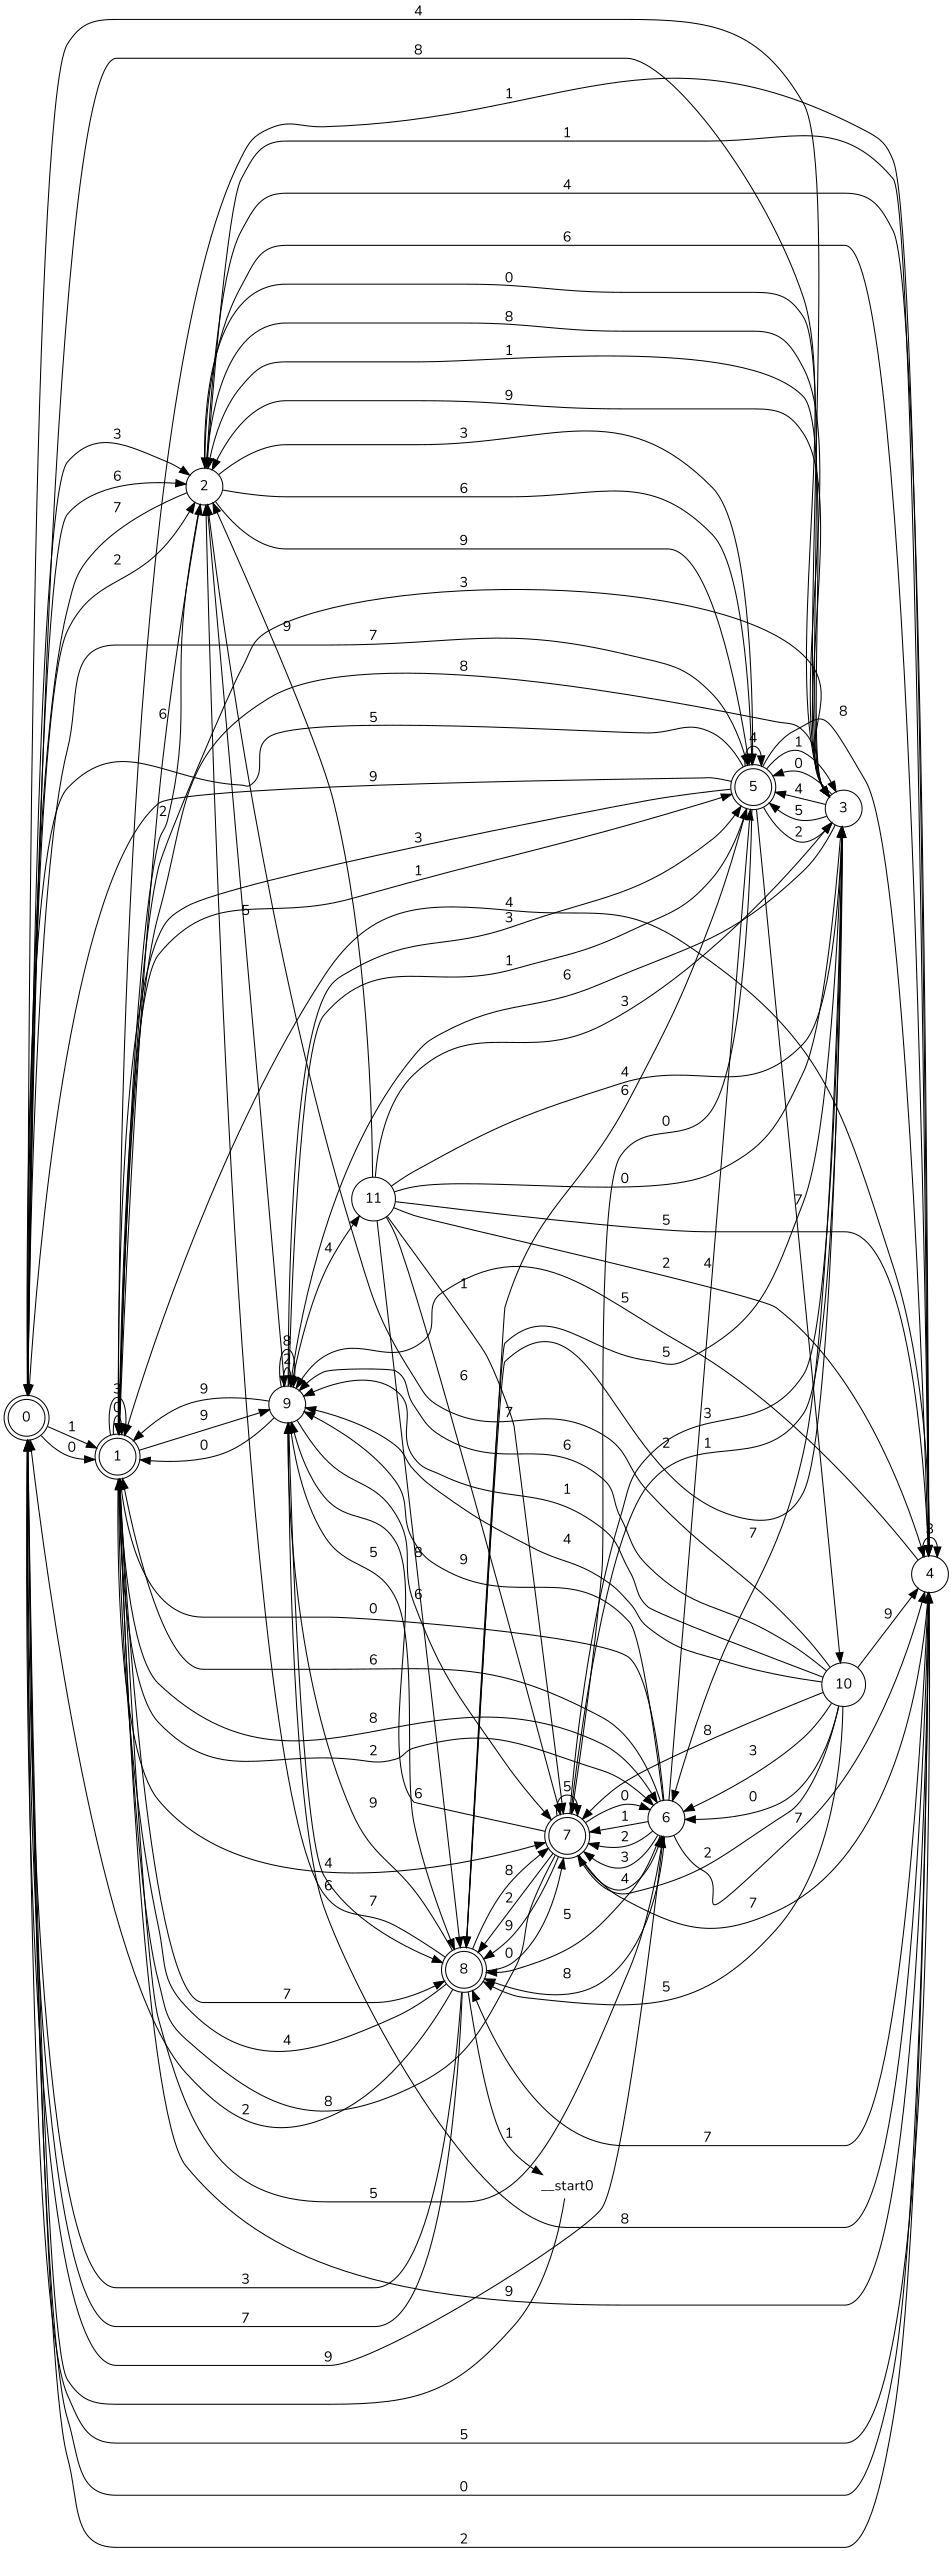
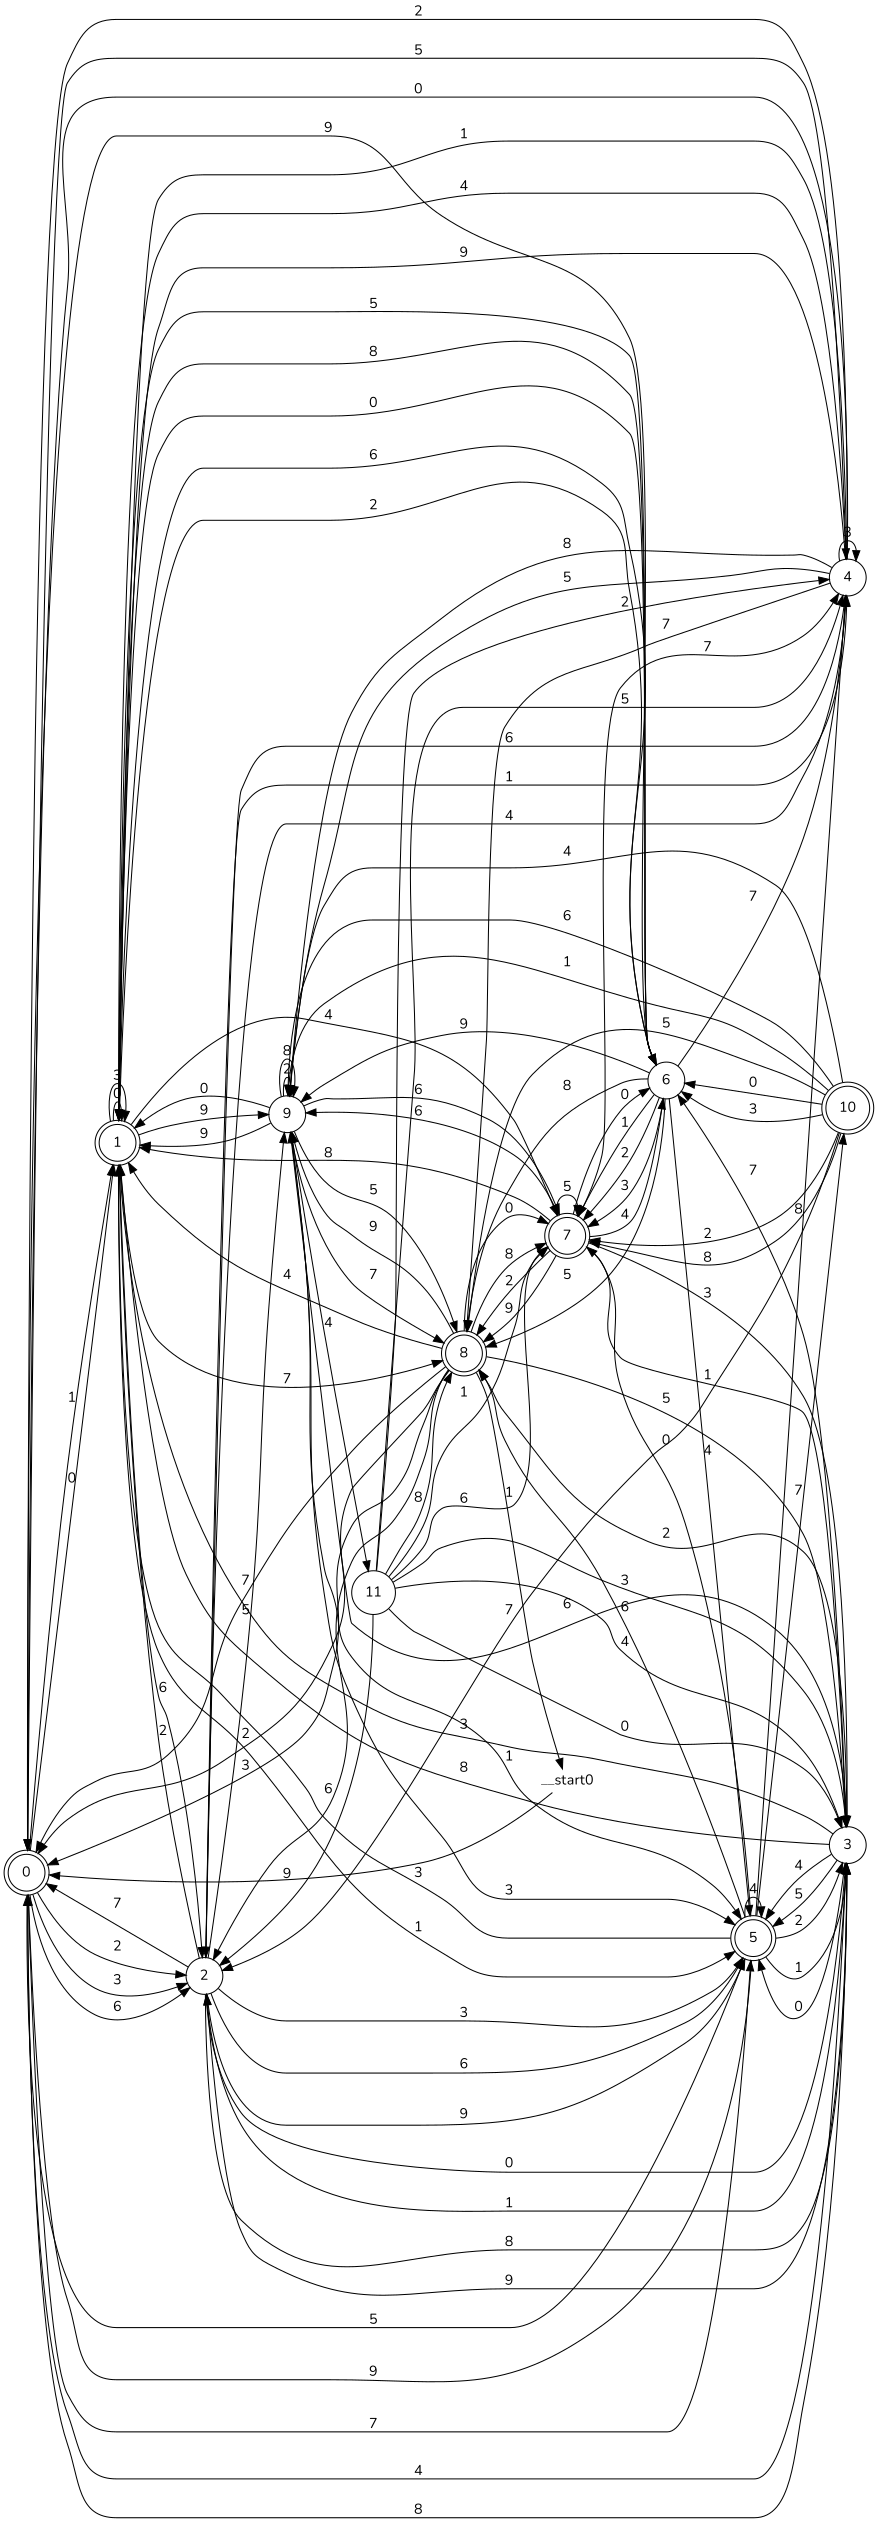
  digraph {
    fontname=Nunito
    rankdir=LR
    node [fontname=Nunito shape=circle]
    edge [fontname=Nunito]
    n1 [label=0 shape=doublecircle]
    n2 [label=1 shape=doublecircle]
    n3 [label=2]
    n4 [label=3]
    n5 [label=4]
    n6 [label=5 shape=doublecircle]
    n7 [label=6]
    n8 [label=7 shape=doublecircle]
    n9 [label=8 shape=doublecircle]
    n10 [label=9]
-   n11 [label=10]
+   n11 [label=10 shape=doublecircle]
    __start0 [height=0 shape=none width=0]
    n13 [label=11]
    n1 -> n2 [label=0]
    n1 -> n2 [label=1]
    n1 -> n3 [label=2]
    n1 -> n3 [label=3]
    n1 -> n3 [label=6]
    n1 -> n4 [label=4]
    n1 -> n4 [label=8]
    n1 -> n5 [label=5]
    n1 -> n6 [label=7]
-   n1 -> n7 [label=9]
+   n7 -> n1 [label=9]
    n2 -> n2 [label=0]
    n2 -> n2 [label=3]
    n2 -> n3 [label=6]
    n2 -> n6 [label=1]
    n2 -> n7 [label=2]
    n2 -> n7 [label=5]
    n2 -> n7 [label=8]
    n2 -> n8 [label=4]
    n2 -> n9 [label=7]
    n2 -> n10 [label=9]
    n3 -> n1 [label=7]
    n3 -> n2 [label=2]
    n3 -> n4 [label=0]
    n3 -> n4 [label=8]
    n3 -> n5 [label=1]
    n3 -> n5 [label=4]
    n3 -> n6 [label=3]
    n3 -> n6 [label=6]
    n3 -> n6 [label=9]
    n3 -> n10 [label=5]
    n4 -> n2 [label=3]
    n4 -> n2 [label=8]
    n4 -> n3 [label=1]
    n4 -> n3 [label=9]
    n4 -> n6 [label=0]
    n4 -> n6 [label=4]
    n4 -> n6 [label=5]
    n4 -> n7 [label=7]
    n4 -> n9 [label=2]
    n4 -> n10 [label=6]
    n5 -> n1 [label=0]
    n5 -> n1 [label=2]
    n5 -> n2 [label=1]
    n5 -> n2 [label=4]
    n5 -> n2 [label=9]
    n5 -> n3 [label=6]
    n5 -> n5 [label=3]
    n5 -> n9 [label=7]
    n5 -> n10 [label=5]
    n5 -> n10 [label=8]
    n6 -> n1 [label=5]
    n6 -> n1 [label=9]
    n6 -> n2 [label=3]
    n6 -> n4 [label=1]
    n6 -> n4 [label=2]
    n6 -> n5 [label=8]
    n6 -> n6 [label=4]
    n6 -> n8 [label=0]
    n6 -> n9 [label=6]
    n6 -> n11 [label=7]
    n7 -> n2 [label=0]
    n7 -> n2 [label=6]
    n7 -> n5 [label=7]
    n7 -> n6 [label=4]
    n7 -> n8 [label=1]
    n7 -> n8 [label=2]
    n7 -> n8 [label=3]
    n7 -> n9 [label=5]
    n7 -> n9 [label=8]
    n7 -> n10 [label=9]
    n8 -> n2 [label=8]
    n8 -> n4 [label=1]
    n8 -> n4 [label=3]
    n8 -> n5 [label=7]
    n8 -> n7 [label=0]
    n8 -> n7 [label=4]
    n8 -> n8 [label=5]
    n8 -> n9 [label=2]
    n8 -> n9 [label=9]
    n8 -> n10 [label=6]
    n9 -> n1 [label=2]
    n9 -> n1 [label=3]
    n9 -> n1 [label=7]
    n9 -> n2 [label=4]
    n9 -> n3 [label=6]
    n9 -> n4 [label=5]
    n9 -> n8 [label=0]
    n9 -> n8 [label=8]
    n9 -> n10 [label=9]
    n9 -> __start0 [label=1]
    n10 -> n2 [label=0]
    n10 -> n2 [label=9]
    n10 -> n6 [label=1]
    n10 -> n6 [label=3]
    n10 -> n8 [label=6]
    n10 -> n9 [label=5]
    n10 -> n9 [label=7]
    n10 -> n10 [label=2]
    n10 -> n10 [label=8]
    n10 -> n13 [label=4]
    n11 -> n3 [label=7]
-   n11 -> n5 [label=9]
    n11 -> n7 [label=0]
    n11 -> n7 [label=3]
    n11 -> n8 [label=2]
    n11 -> n8 [label=8]
    n11 -> n9 [label=5]
    n11 -> n10 [label=1]
    n11 -> n10 [label=4]
    n11 -> n10 [label=6]
    __start0 -> n1
    n13 -> n3 [label=9]
    n13 -> n4 [label=0]
    n13 -> n4 [label=3]
    n13 -> n4 [label=4]
    n13 -> n5 [label=2]
    n13 -> n5 [label=5]
    n13 -> n8 [label=1]
    n13 -> n8 [label=6]
    n13 -> n9 [label=8]
  }
